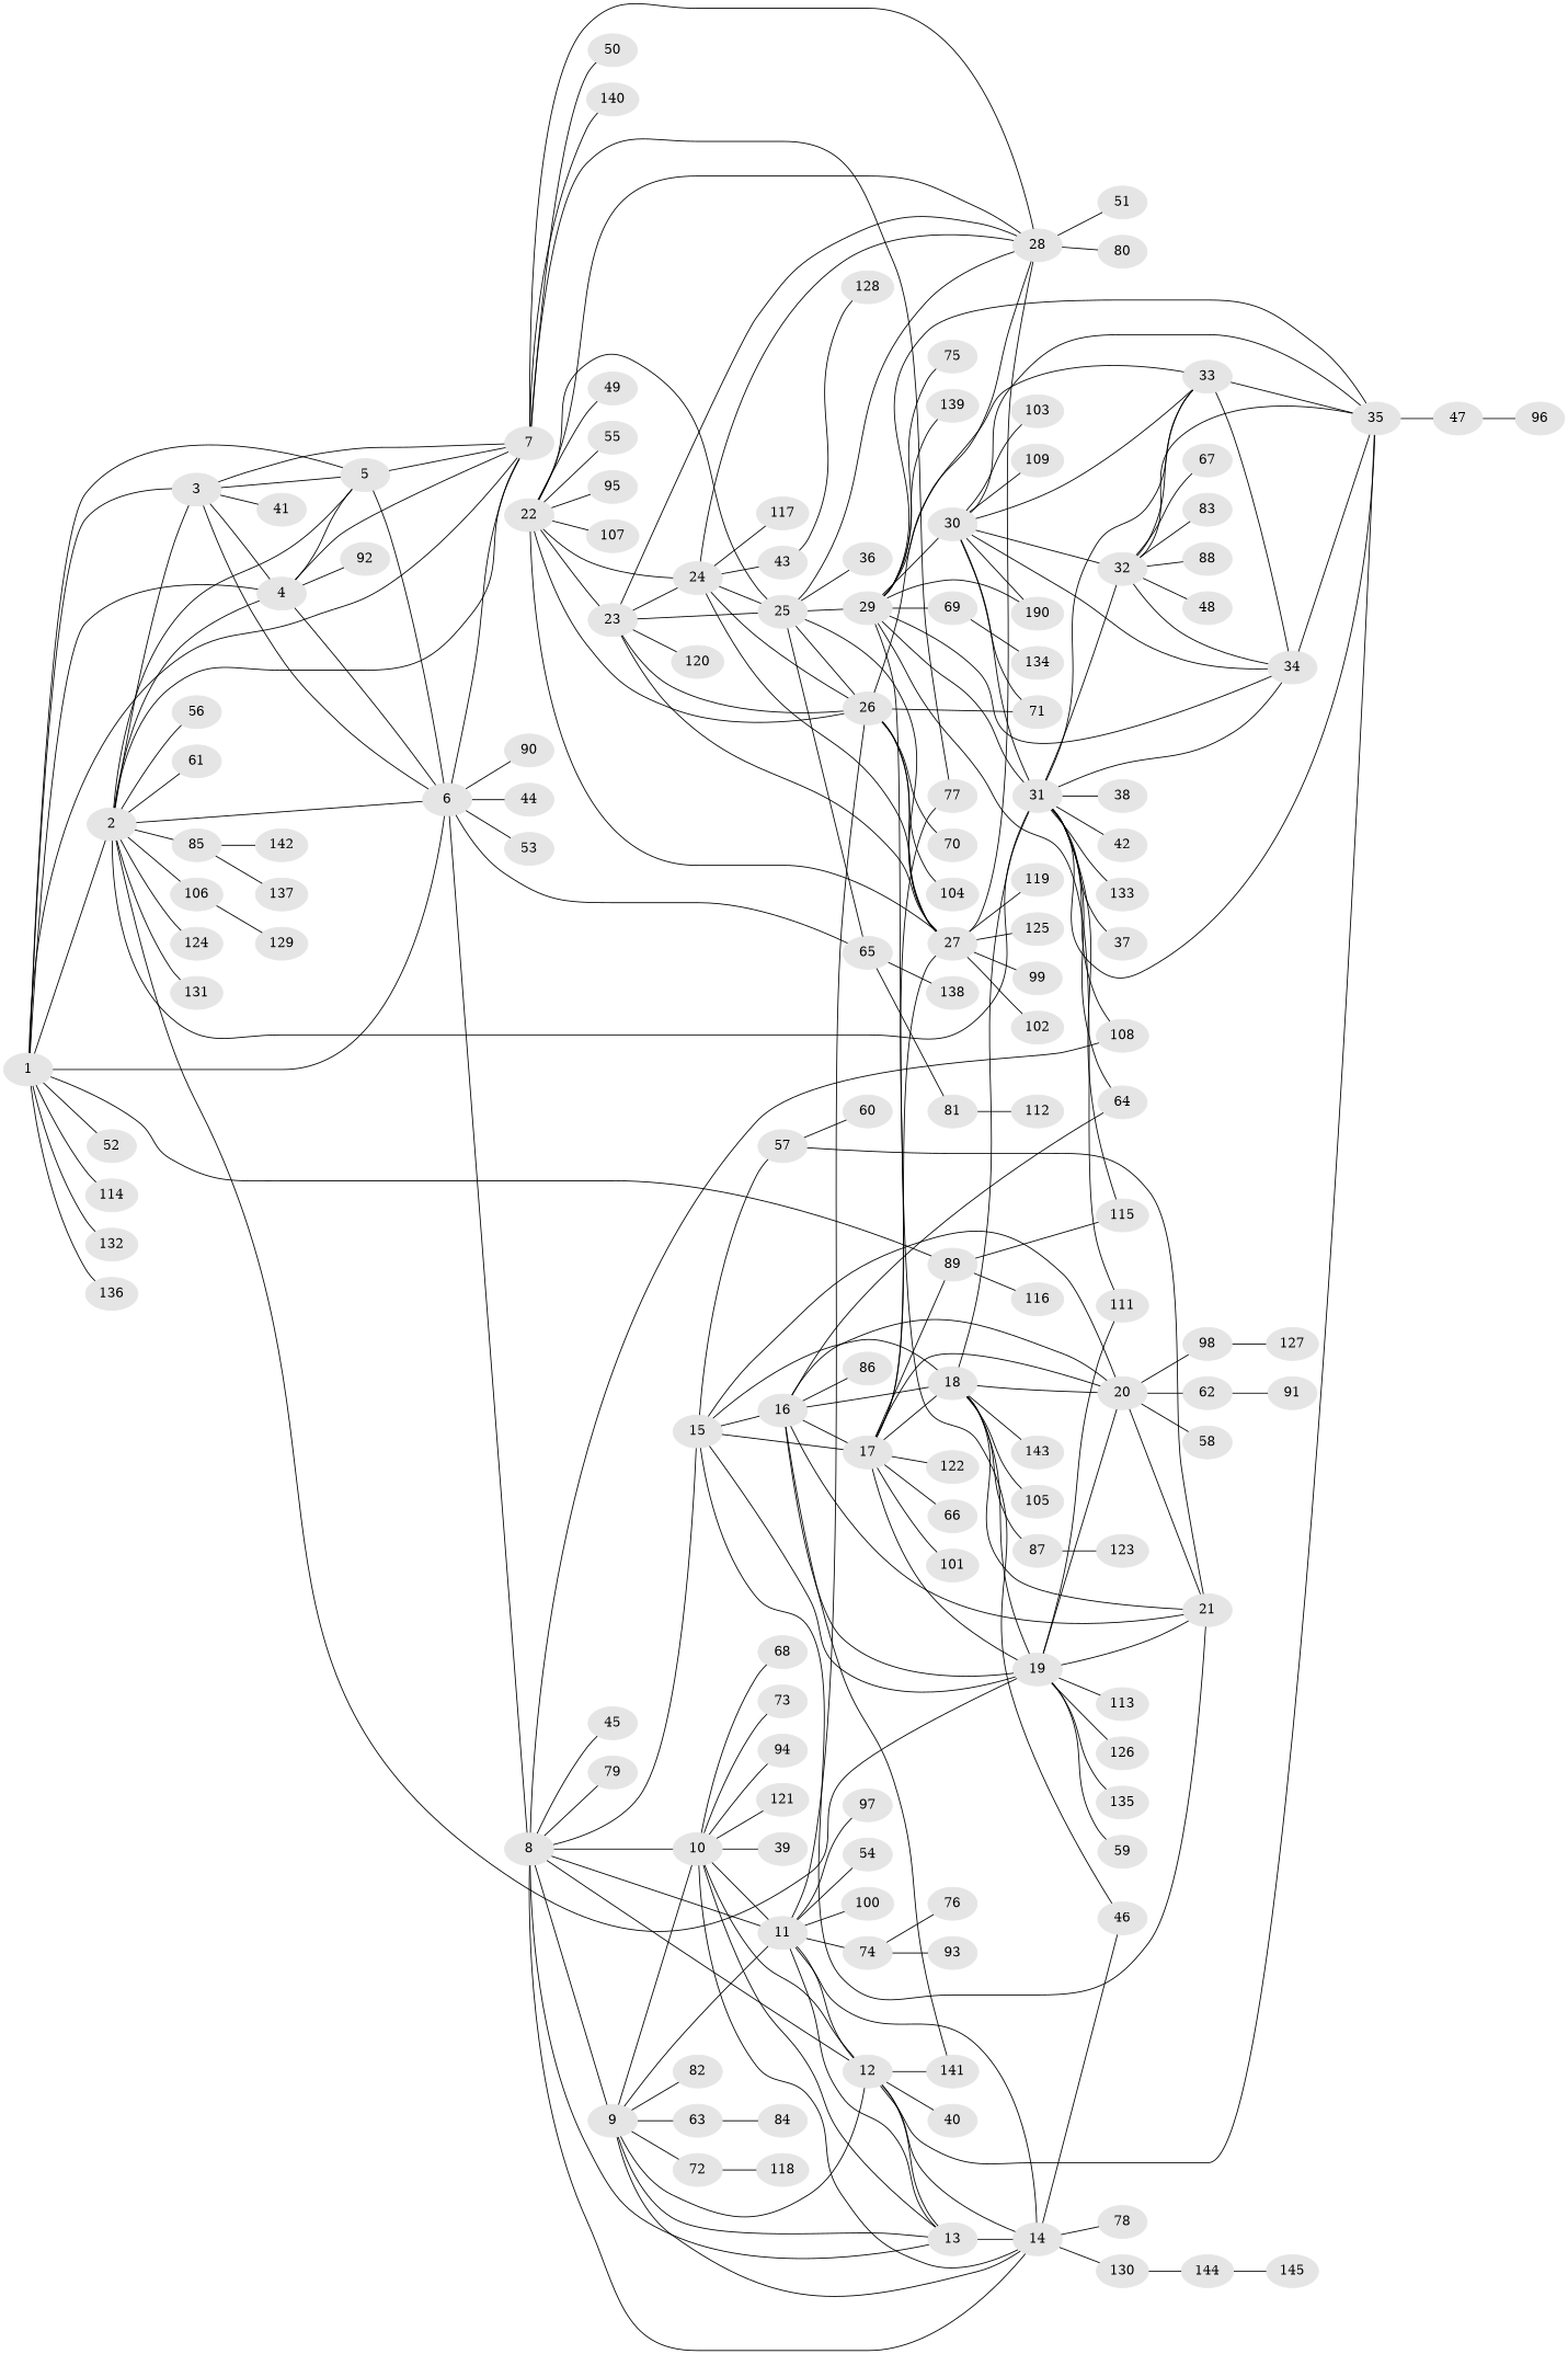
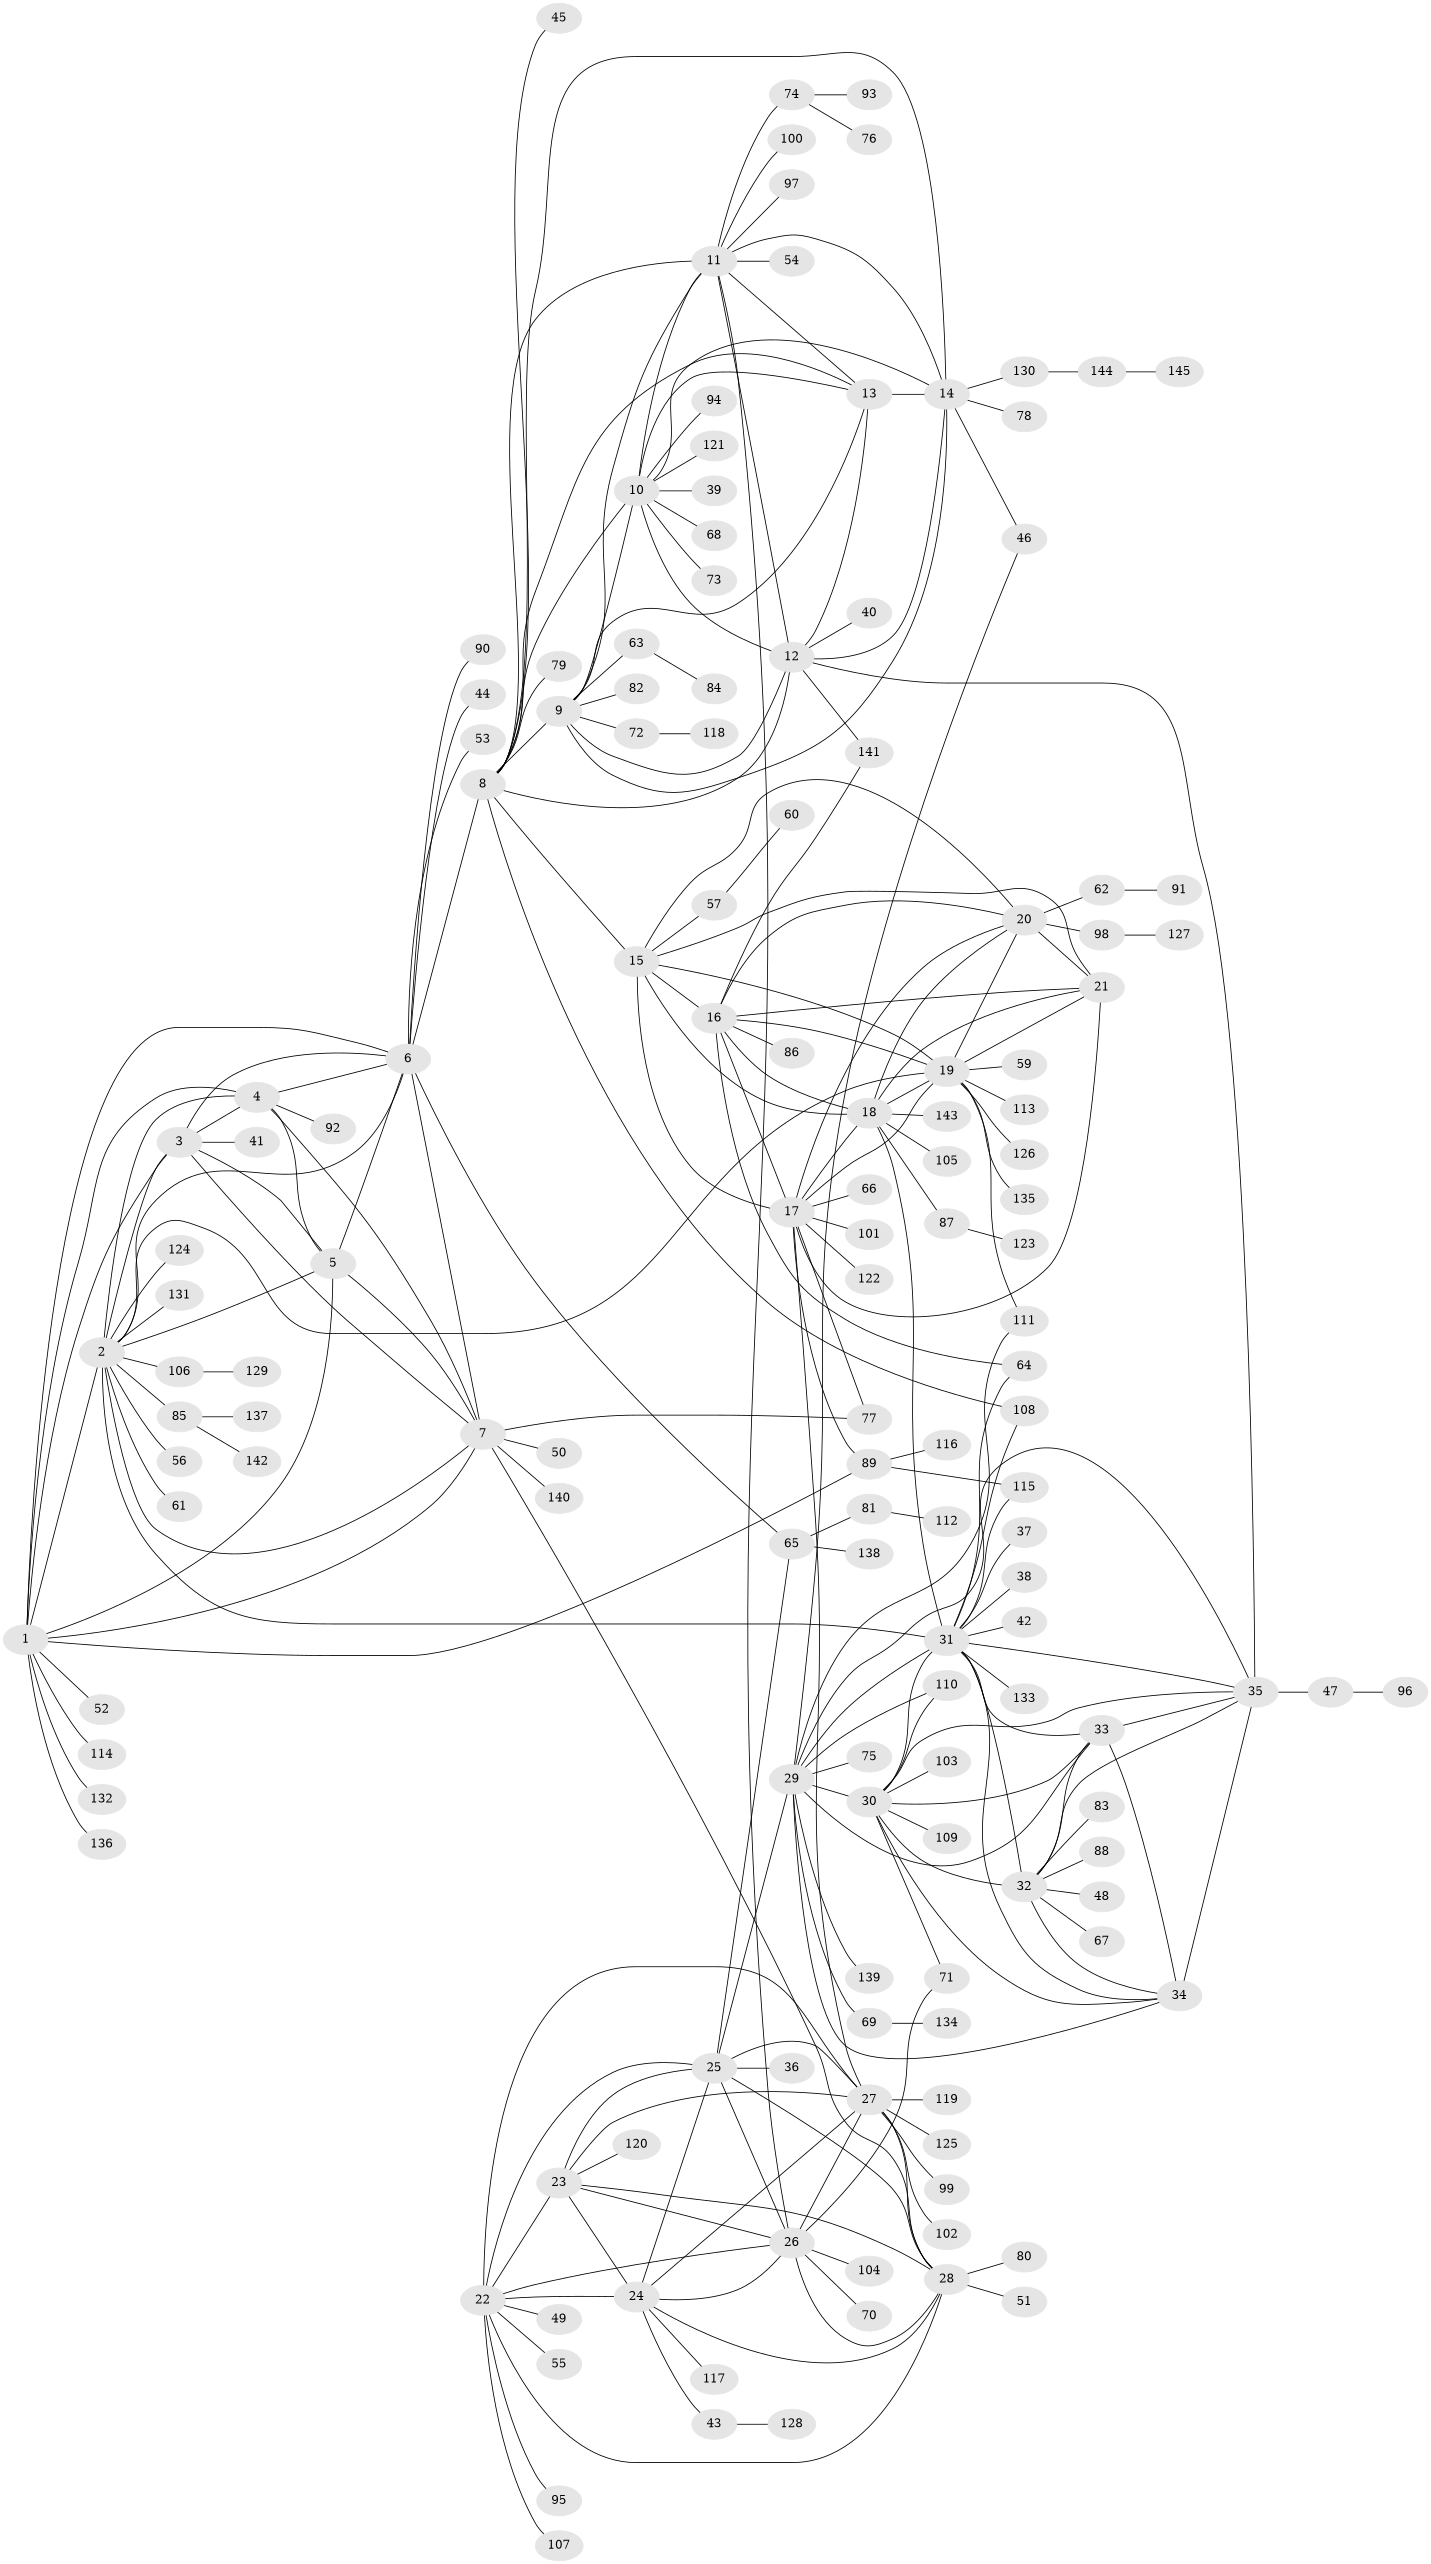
  graph {
    rankdir=LR
    node [color=gray90 style=filled]
    1
    2
    3
    4
    5
    6
    7
    52
    89
    114
    132
    136
    19
    31
    56
    61
    85
    106
    124
    131
    41
    92
    8
    44
    53
    65
    90
    28
    50
    77
    140
    115
    116
    20
    21
    59
    111
    113
    126
    135
    108
    35
    64
    32
    33
    34
    37
    38
    42
    133
    137
    142
    129
    9
    10
    11
    12
    13
    14
    15
    45
    79
    81
    138
    51
    80
    63
    72
    82
    39
    68
    73
    94
    121
    26
    54
    74
    97
    100
    40
    141
    46
    78
    130
    16
    17
    18
    57
    84
    118
    27
    70
    71
    104
    76
    93
    47
    144
    86
    66
    101
    122
    87
    105
    143
-   58
    62
    98
    60
    99
    102
    119
    125
    123
    91
    127
    22
    23
    24
    25
    49
    55
    95
    107
    120
    43
    117
    29
    36
    128
    30
    69
    75
    139
-   110 [label=190]
+   110
    103
    109
    48
    67
    83
    88
    134
    96
    112
    145
    1 -- 2
    1 -- 3
    1 -- 4
    1 -- 5
    1 -- 6
    1 -- 7
    1 -- 52
    1 -- 89
    1 -- 114
    1 -- 132
    1 -- 136
    2 -- 3
    2 -- 4
    2 -- 5
    2 -- 6
    2 -- 7
    2 -- 19
    2 -- 31
    2 -- 56
    2 -- 61
    2 -- 85
    2 -- 106
    2 -- 124
    2 -- 131
    3 -- 4
    3 -- 5
    3 -- 6
    3 -- 7
    3 -- 41
    4 -- 5
    4 -- 6
    4 -- 7
    4 -- 92
    5 -- 6
    5 -- 7
    6 -- 7
    6 -- 8
    6 -- 44
    6 -- 53
    6 -- 65
    6 -- 90
    7 -- 28
    7 -- 50
    7 -- 77
    7 -- 140
    89 -- 115
    89 -- 116
    19 -- 20
    19 -- 21
    19 -- 59
    19 -- 111
    19 -- 113
    19 -- 126
    19 -- 135
    31 -- 115
    31 -- 108
    31 -- 35
    31 -- 64
    31 -- 32
    31 -- 33
    31 -- 34
    31 -- 37
    31 -- 38
    31 -- 42
    31 -- 133
    85 -- 137
    85 -- 142
    106 -- 129
    8 -- 108
    8 -- 9
    8 -- 10
    8 -- 11
    8 -- 12
    8 -- 13
    8 -- 14
    8 -- 15
    8 -- 45
    8 -- 79
    65 -- 81
    65 -- 138
    28 -- 51
    28 -- 80
    20 -- 21
-   20 -- 58
    20 -- 62
    20 -- 98
    35 -- 47
    32 -- 35
    32 -- 33
    32 -- 34
    32 -- 48
    32 -- 67
    32 -- 83
    32 -- 88
    33 -- 35
    33 -- 34
    34 -- 35
    9 -- 10
    9 -- 11
    9 -- 12
    9 -- 13
    9 -- 14
    9 -- 63
    9 -- 72
    9 -- 82
    10 -- 11
    10 -- 12
    10 -- 13
    10 -- 14
    10 -- 39
    10 -- 68
    10 -- 73
    10 -- 94
    10 -- 121
    11 -- 12
    11 -- 13
    11 -- 14
    11 -- 26
    11 -- 54
    11 -- 74
    11 -- 97
    11 -- 100
    12 -- 35
    12 -- 13
    12 -- 14
    12 -- 40
    12 -- 141
    13 -- 14
    14 -- 46
    14 -- 78
    14 -- 130
    15 -- 19
    15 -- 20
    15 -- 21
    15 -- 16
    15 -- 17
    15 -- 18
    15 -- 57
    81 -- 112
    63 -- 84
    72 -- 118
    26 -- 28
    26 -- 27
    26 -- 70
    26 -- 71
    26 -- 104
    74 -- 76
    74 -- 93
    130 -- 144
    16 -- 19
    16 -- 20
    16 -- 21
    16 -- 64
    16 -- 141
    16 -- 17
    16 -- 18
    16 -- 86
    17 -- 89
    17 -- 19
    17 -- 77
    17 -- 20
-   57 -- 21
+   17 -- 21
    17 -- 18
    17 -- 27
    17 -- 66
    17 -- 101
    17 -- 122
    18 -- 19
    18 -- 31
    18 -- 20
    18 -- 21
    18 -- 87
    18 -- 105
    18 -- 143
    57 -- 60
    27 -- 28
    27 -- 99
    27 -- 102
    27 -- 119
    27 -- 125
    47 -- 96
    144 -- 145
    87 -- 123
    62 -- 91
    98 -- 127
    22 -- 28
    22 -- 26
    22 -- 27
    22 -- 23
    22 -- 24
    22 -- 25
    22 -- 49
    22 -- 55
    22 -- 95
    22 -- 107
    23 -- 28
    23 -- 26
    23 -- 27
    23 -- 24
    23 -- 25
    23 -- 120
    24 -- 28
    24 -- 26
    24 -- 27
    24 -- 25
    24 -- 43
    24 -- 117
    25 -- 65
    25 -- 28
    25 -- 26
    25 -- 27
    25 -- 29
    25 -- 36
    43 -- 128
    29 -- 31
    29 -- 111
    29 -- 35
    29 -- 33
    29 -- 34
    29 -- 46
    29 -- 30
    29 -- 69
    29 -- 75
    29 -- 139
    29 -- 110
    30 -- 31
    30 -- 35
    30 -- 32
    30 -- 33
    30 -- 34
    30 -- 71
    30 -- 110
    30 -- 103
    30 -- 109
    69 -- 134
  }
